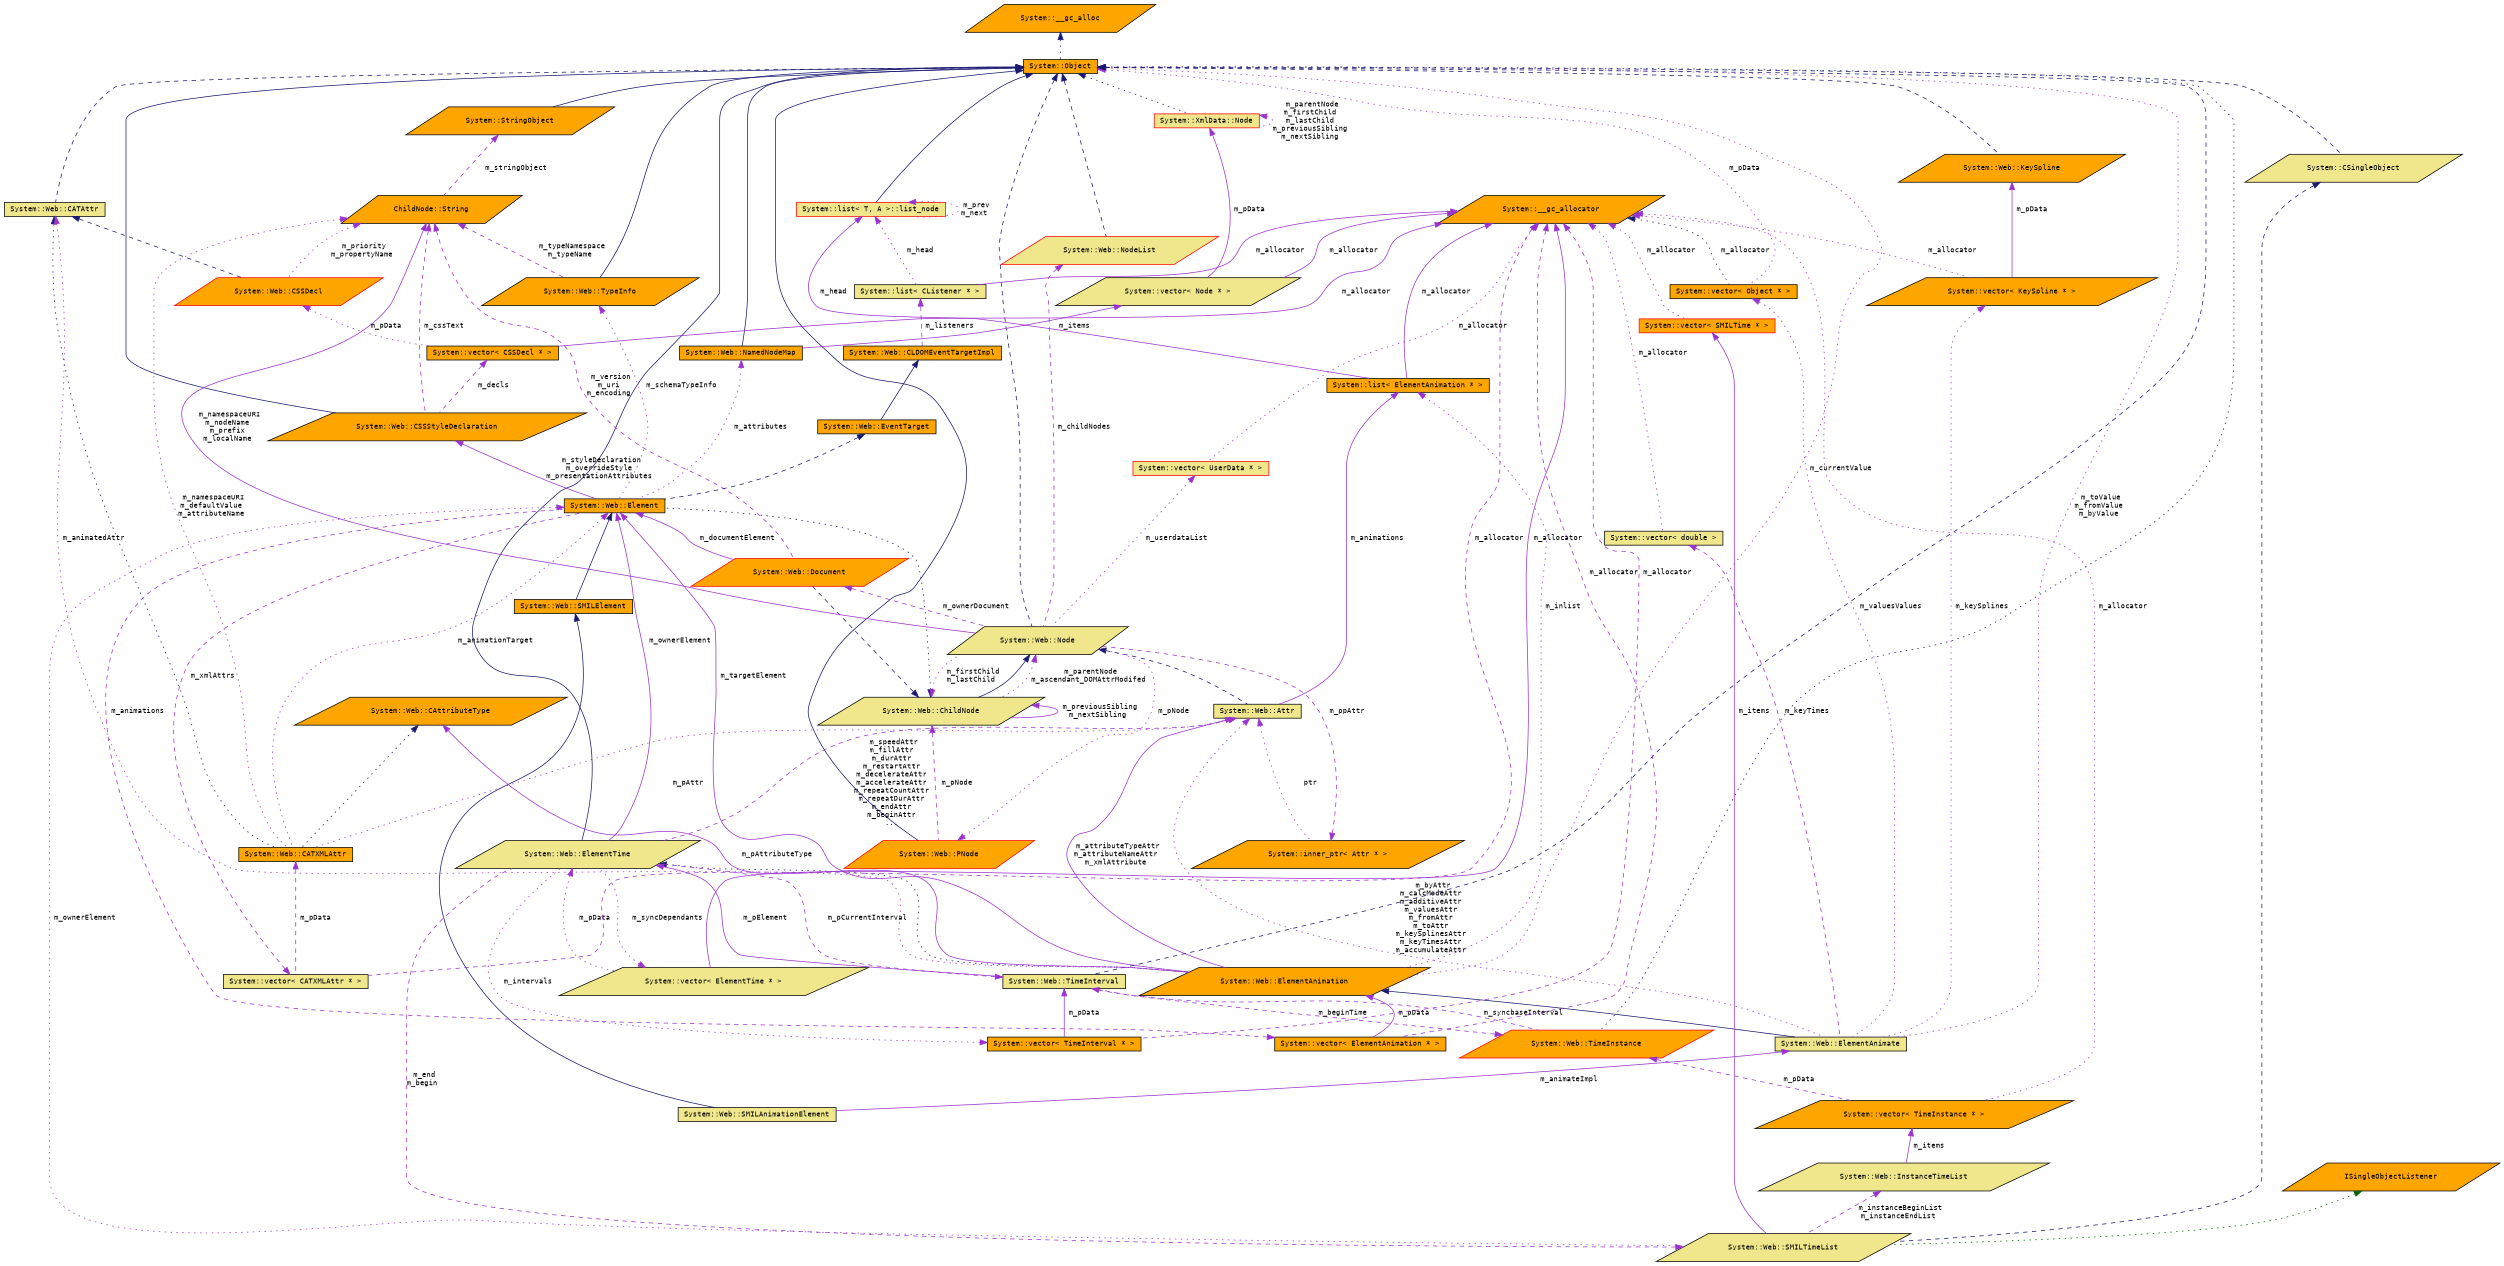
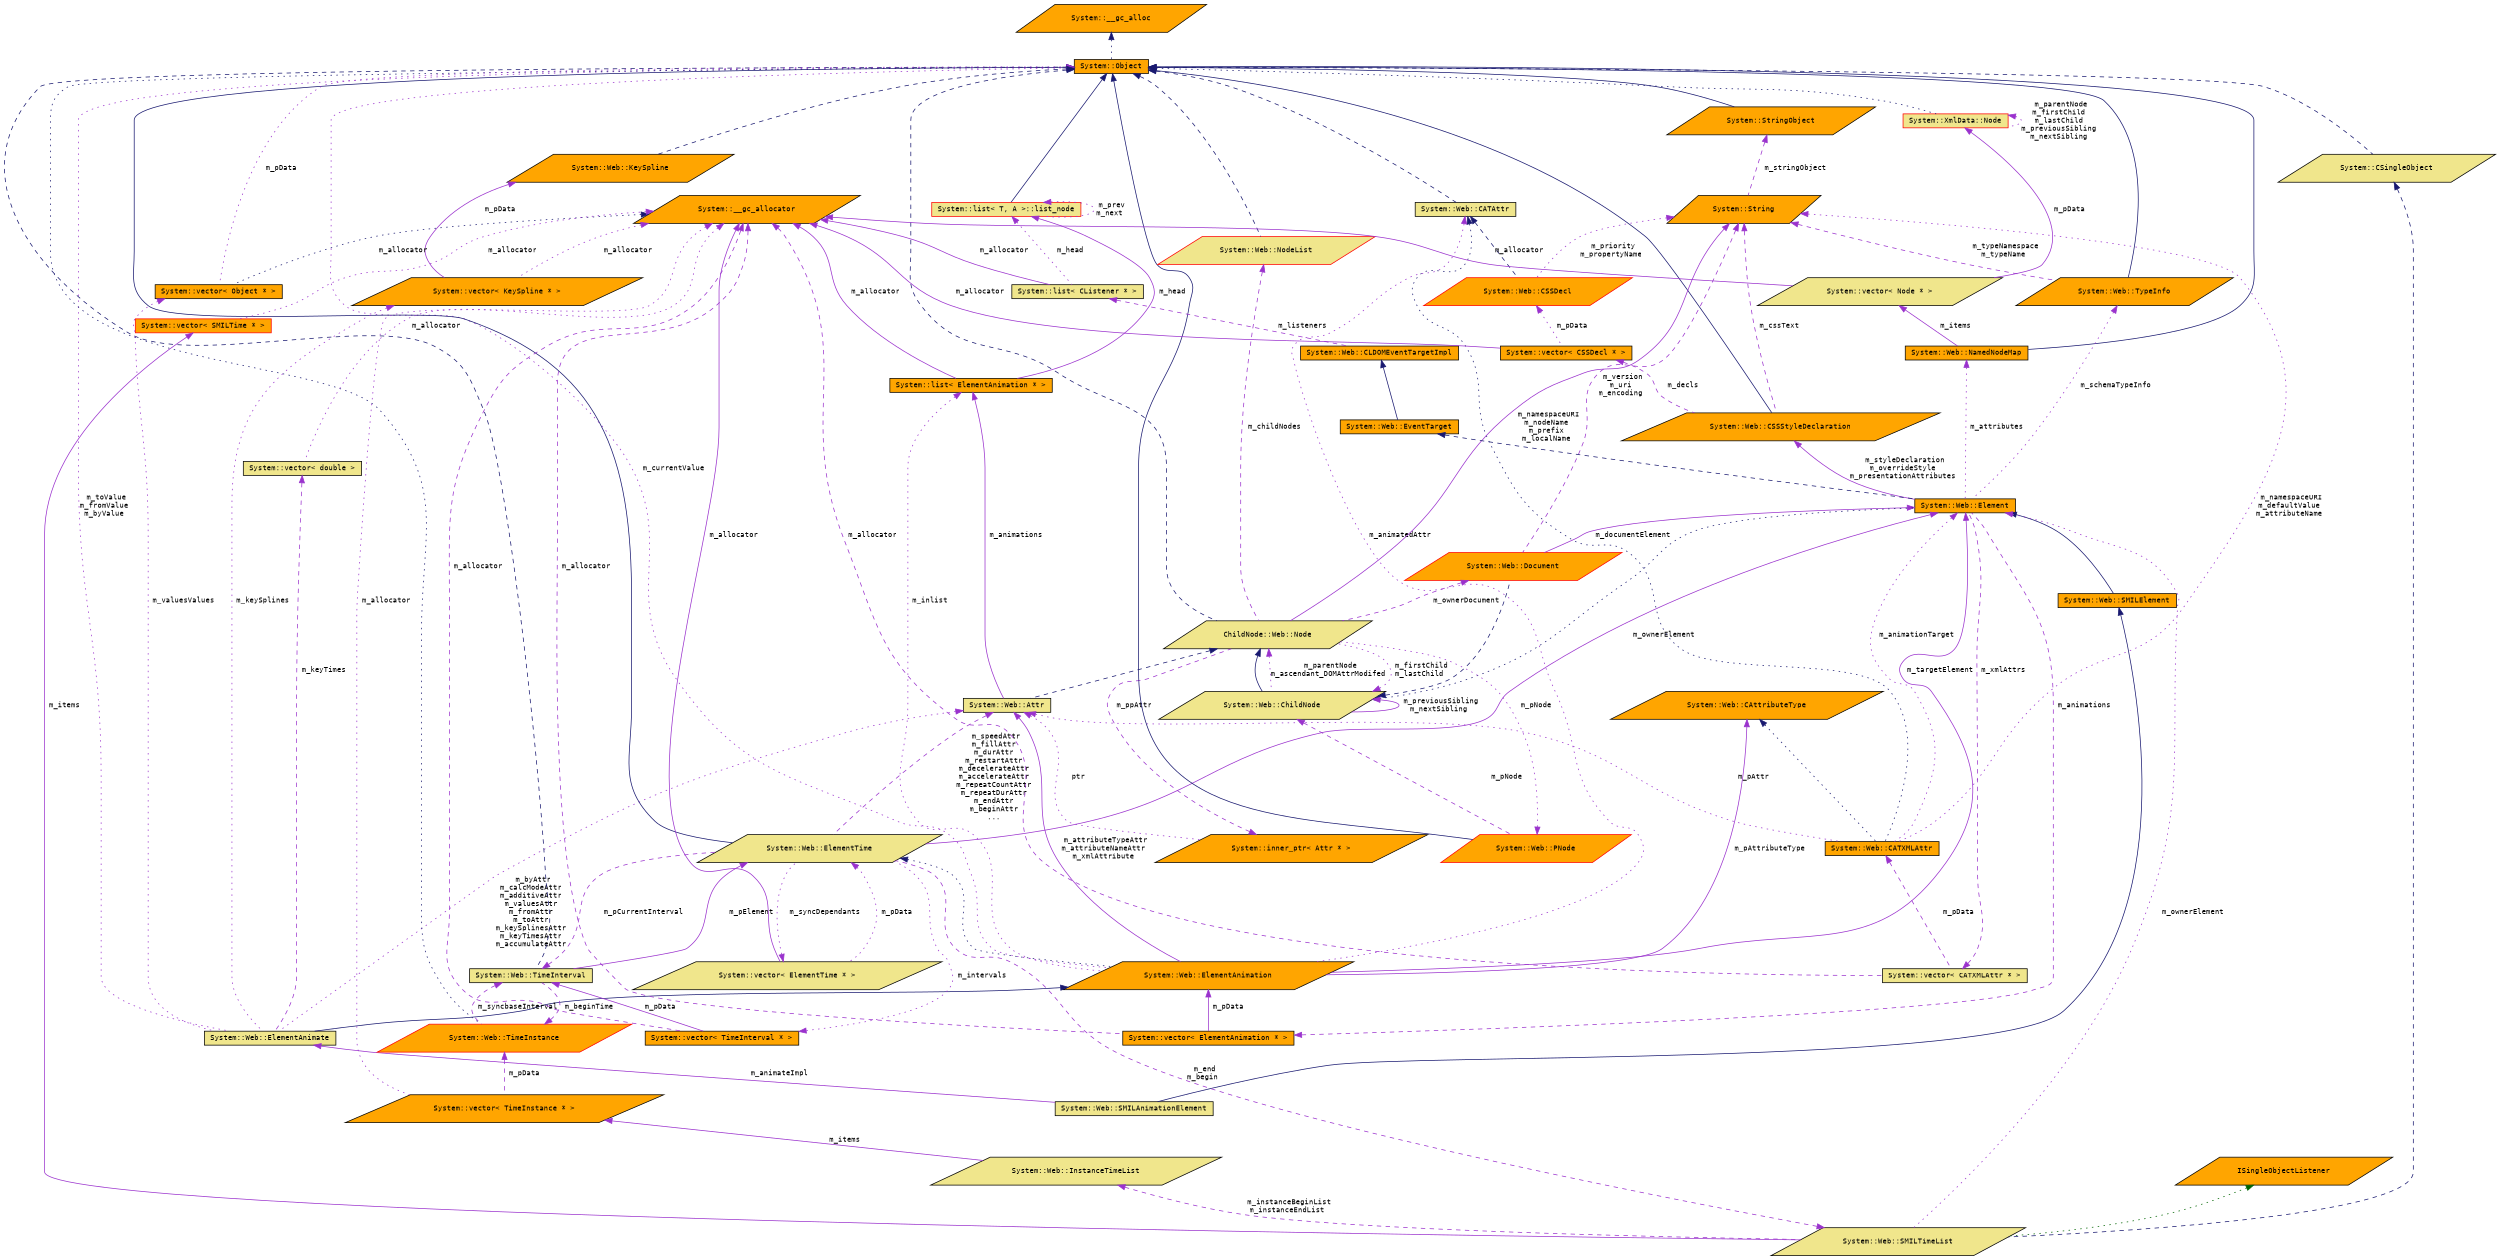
  digraph {
    fontname="DejaVu Sans Mono"
    node [color=black fillcolor=orange fontname="DejaVu Sans Mono" fontsize=10 shape=parallelogram style=filled]
    edge [color=darkorchid3 dir=back fontname="DejaVu Sans Mono" fontsize=10 labelfontname=Helvetica labelfontsize=10 style=dotted]
    n1 [fillcolor=khaki fontcolor=black height=0.2 label="System::Web::SMILAnimationElement" shape=box width=0.4]
    n2 [height=0.2 label="System::Web::SMILElement" shape=box width=0.4]
    n3 [height=0.2 label="System::Web::Element" shape=box width=0.4]
    n4 [color=red height=0.2 label="System::Web::Document" width=0.4]
    n5 [height=0.2 label="System::Web::CATXMLAttr" shape=box width=0.4]
    n6 [height=0.2 label="System::Web::ElementAnimation" width=0.4]
    n7 [fillcolor=khaki height=0.2 label="System::Web::ElementTime" width=0.4]
    n8 [fillcolor=khaki height=0.2 label="System::Web::SMILTimeList" width=0.4]
-   n9 [fillcolor=khaki height=0.2 label="System::Web::Node" width=0.4]
+   n9 [fillcolor=khaki height=0.2 label="ChildNode::Web::Node" width=0.4]
    n10 [fillcolor=khaki height=0.2 label="System::vector\< CATXMLAttr * \>" shape=box width=0.4]
    n11 [fillcolor=khaki height=0.2 label="System::Web::ElementAnimate" shape=box width=0.4]
    n12 [height=0.2 label="System::vector\< ElementAnimation * \>" shape=box width=0.4]
    n13 [fillcolor=khaki height=0.2 label="System::Web::TimeInterval" shape=box width=0.4]
    n14 [fillcolor=khaki height=0.2 label="System::vector\< ElementTime * \>" width=0.4]
    n15 [fillcolor=khaki height=0.2 label="System::Web::ChildNode" width=0.4]
    n16 [color=red height=0.2 label="System::Web::PNode" width=0.4]
    n17 [fillcolor=khaki height=0.2 label="System::Web::Attr" shape=box width=0.4]
    n18 [height=0.2 label="System::inner_ptr\< Attr * \>" width=0.4]
    n19 [height=0.2 label="System::Object" shape=box width=0.4]
    n20 [color=red fillcolor=khaki height=0.2 label="System::Web::NodeList" width=0.4]
    n21 [height=0.2 label="System::StringObject" width=0.4]
    n22 [color=red fillcolor=khaki height=0.2 label="System::list\< T, A \>::list_node" shape=box width=0.4]
    n23 [fillcolor=khaki height=0.2 label="System::Web::CATAttr" shape=box width=0.4]
    n24 [height=0.2 label="System::Web::NamedNodeMap" shape=box width=0.4]
    n25 [color=red fillcolor=khaki height=0.2 label="System::XmlData::Node" shape=box width=0.4]
    n26 [height=0.2 label="System::Web::TypeInfo" width=0.4]
    n27 [height=0.2 label="System::Web::CSSStyleDeclaration" width=0.4]
    n28 [color=red height=0.2 label="System::Web::TimeInstance" width=0.4]
    n29 [fillcolor=khaki height=0.2 label="System::CSingleObject" width=0.4]
    n30 [height=0.2 label="System::vector\< Object * \>" shape=box width=0.4]
    n31 [height=0.2 label="System::Web::KeySpline" width=0.4]
-   n32 [height=0.2 label="ChildNode::String" width=0.4]
+   n32 [height=0.2 label="System::String" width=0.4]
    n33 [height=0.2 label="System::list\< ElementAnimation * \>" shape=box width=0.4]
    n34 [fillcolor=khaki height=0.2 label="System::list\< CListener * \>" shape=box width=0.4]
    n35 [color=red height=0.2 label="System::Web::CSSDecl" width=0.4]
    n36 [fillcolor=khaki height=0.2 label="System::vector\< Node * \>" width=0.4]
    n37 [height=0.2 label="System::vector\< TimeInterval * \>" shape=box width=0.4]
    n38 [height=0.2 label="System::vector\< TimeInstance * \>" width=0.4]
    n39 [height=0.2 label="System::vector\< KeySpline * \>" width=0.4]
    n40 [height=0.2 label="System::__gc_alloc" width=0.4]
    n41 [height=0.2 label="System::vector\< CSSDecl * \>" shape=box width=0.4]
-   n42 [color=red fillcolor=khaki height=0.2 label="System::vector\< UserData * \>" shape=box width=0.4]
    n43 [height=0.2 label="System::__gc_allocator" width=0.4]
    n44 [color=red height=0.2 label="System::vector\< SMILTime * \>" shape=box width=0.4]
    n45 [fillcolor=khaki height=0.2 label="System::vector\< double \>" shape=box width=0.4]
    n46 [height=0.2 label="System::Web::CLDOMEventTargetImpl" shape=box width=0.4]
    n47 [fillcolor=khaki height=0.2 label="System::Web::InstanceTimeList" width=0.4]
    n48 [height=0.2 label="System::Web::EventTarget" shape=box width=0.4]
    n49 [height=0.2 label="System::Web::CAttributeType" width=0.4]
    n50 [height=0.2 label=ISingleObjectListener width=0.4]
    n2 -> n1 [color=midnightblue style=solid]
    n3 -> n2 [color=midnightblue style=solid]
    n3 -> n4 [label=" m_documentElement" style=solid]
    n3 -> n5 [label=" m_animationTarget"]
    n3 -> n6 [label=" m_targetElement" style=solid]
    n3 -> n7 [label=" m_ownerElement" style=solid]
    n3 -> n8 [label=" m_ownerElement"]
    n4 -> n9 [label=" m_ownerDocument" style=dashed]
    n5 -> n10 [label=" m_pData" style=dashed]
    n6 -> n11 [color=midnightblue style=solid]
    n6 -> n12 [label=" m_pData" style=solid]
    n7 -> n6 [color=midnightblue]
    n7 -> n13 [label=" m_pElement" style=solid]
    n7 -> n14 [label=" m_pData"]
    n8 -> n7 [label=" m_end\nm_begin" style=dashed]
    n9 -> n15 [color=midnightblue style=solid]
    n9 -> n15 [label=" m_parentNode\nm_ascendant_DOMAttrModifed"]
    n9 -> n17 [color=midnightblue style=dashed]
    n10 -> n3 [label=" m_xmlAttrs" style=dashed]
    n11 -> n1 [label=" m_animateImpl" style=solid]
    n12 -> n3 [label=" m_animations" style=dashed]
    n13 -> n7 [label=" m_pCurrentInterval" style=dashed]
    n13 -> n28 [label=" m_syncbaseInterval" style=dashed]
    n13 -> n37 [label=" m_pData" style=solid]
    n14 -> n7 [label=" m_syncDependants"]
    n15 -> n3 [color=midnightblue]
    n15 -> n4 [color=midnightblue style=dashed]
    n15 -> n9 [label=" m_firstChild\nm_lastChild"]
    n15 -> n15 [label=" m_previousSibling\nm_nextSibling" style=solid]
    n15 -> n16 [label=" m_pNode" style=dashed]
    n16 -> n9 [label=" m_pNode"]
    n17 -> n5 [label=" m_pAttr"]
    n17 -> n6 [label=" m_attributeTypeAttr\nm_attributeNameAttr\nm_xmlAttribute" style=solid]
    n17 -> n7 [label=" m_speedAttr\nm_fillAttr\nm_durAttr\nm_restartAttr\nm_decelerateAttr\nm_accelerateAttr\nm_repeatCountAttr\nm_repeatDurAttr\nm_endAttr\nm_beginAttr\n..." style=dashed]
    n17 -> n11 [label=" m_byAttr\nm_calcModeAttr\nm_additiveAttr\nm_valuesAttr\nm_fromAttr\nm_toAttr\nm_keySplinesAttr\nm_keyTimesAttr\nm_accumulateAttr"]
    n17 -> n18 [label=" ptr"]
    n18 -> n9 [label=" m_ppAttr" style=dashed]
    n19 -> n6 [label=" m_currentValue"]
    n19 -> n7 [color=midnightblue style=solid]
    n19 -> n9 [color=midnightblue style=dashed]
    n19 -> n11 [label=" m_toValue\nm_fromValue\nm_byValue"]
    n19 -> n13 [color=midnightblue style=dashed]
    n19 -> n16 [color=midnightblue style=solid]
    n19 -> n20 [color=midnightblue style=dashed]
    n19 -> n21 [color=midnightblue style=solid]
    n19 -> n22 [color=midnightblue style=solid]
    n19 -> n23 [color=midnightblue style=dashed]
    n19 -> n24 [color=midnightblue style=solid]
    n19 -> n25 [color=midnightblue]
    n19 -> n26 [color=midnightblue style=solid]
    n19 -> n27 [color=midnightblue style=solid]
    n19 -> n28 [color=midnightblue]
    n19 -> n29 [color=midnightblue style=dashed]
    n19 -> n30 [label=" m_pData"]
    n19 -> n31 [color=midnightblue style=dashed]
    n20 -> n9 [label=" m_childNodes" style=dashed]
    n21 -> n32 [label=" m_stringObject" style=dashed]
    n22 -> n22 [label=" m_prev\nm_next"]
    n22 -> n33 [label=" m_head" style=solid]
    n22 -> n34 [label=" m_head"]
    n23 -> n5 [color=midnightblue]
    n23 -> n6 [label=" m_animatedAttr"]
    n23 -> n35 [color=midnightblue style=dashed]
    n24 -> n3 [label=" m_attributes"]
    n25 -> n25 [label=" m_parentNode\nm_firstChild\nm_lastChild\nm_previousSibling\nm_nextSibling"]
    n25 -> n36 [label=" m_pData" style=solid]
    n26 -> n3 [label=" m_schemaTypeInfo"]
    n27 -> n3 [label=" m_styleDeclaration\nm_overrideStyle\nm_presentationAttributes" style=solid]
    n28 -> n13 [label=" m_beginTime" style=dashed]
    n28 -> n38 [label=" m_pData" style=dashed]
    n29 -> n8 [color=midnightblue style=dashed]
    n30 -> n11 [label=" m_valuesValues"]
    n31 -> n39 [label=" m_pData" style=solid]
    n32 -> n4 [label=" m_version\nm_uri\nm_encoding" style=dashed]
    n32 -> n5 [label=" m_namespaceURI\nm_defaultValue\nm_attributeName"]
    n32 -> n9 [label=" m_namespaceURI\nm_nodeName\nm_prefix\nm_localName" style=solid]
    n32 -> n26 [label=" m_typeNamespace\nm_typeName" style=dashed]
    n32 -> n27 [label=" m_cssText" style=dashed]
    n32 -> n35 [label=" m_priority\nm_propertyName"]
    n33 -> n6 [label=" m_inlist"]
    n33 -> n17 [label=" m_animations" style=solid]
    n34 -> n46 [label=" m_listeners" style=dashed]
    n35 -> n41 [label=" m_pData"]
    n36 -> n24 [label=" m_items" style=solid]
    n37 -> n7 [label=" m_intervals"]
    n38 -> n47 [label=" m_items" style=solid]
    n39 -> n11 [label=" m_keySplines"]
    n40 -> n19 [color=midnightblue]
    n41 -> n27 [label=" m_decls" style=dashed]
-   n42 -> n9 [label=" m_userdataList"]
    n43 -> n10 [label=" m_allocator" style=dashed]
    n43 -> n12 [label=" m_allocator" style=dashed]
    n43 -> n14 [label=" m_allocator" style=solid]
    n43 -> n30 [color=midnightblue label=" m_allocator"]
    n43 -> n33 [label=" m_allocator" style=solid]
    n43 -> n34 [label=" m_allocator" style=solid]
    n43 -> n36 [label=" m_allocator" style=solid]
    n43 -> n37 [label=" m_allocator" style=dashed]
    n43 -> n38 [label=" m_allocator"]
    n43 -> n39 [label=" m_allocator"]
    n43 -> n41 [label=" m_allocator" style=solid]
-   n43 -> n42 [label=" m_allocator"]
    n43 -> n44 [label=" m_allocator"]
    n43 -> n45 [label=" m_allocator"]
    n44 -> n8 [label=" m_items" style=solid]
    n45 -> n11 [label=" m_keyTimes" style=dashed]
    n46 -> n48 [color=midnightblue style=solid]
    n47 -> n8 [label=" m_instanceBeginList\nm_instanceEndList" style=dashed]
    n48 -> n3 [color=midnightblue style=dashed]
    n49 -> n5 [color=midnightblue]
    n49 -> n6 [label=" m_pAttributeType" style=solid]
    n50 -> n8 [color=darkgreen]
  }
